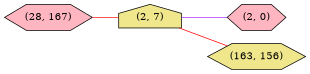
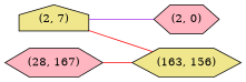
  graph {
    rankdir=LR
    node [fillcolor=khaki shape=hexagon style=filled]
    edge [color=red weight=1]
    "(2, 7)" [shape=house]
    n2 [fillcolor=lightpink label="(2, 0)"]
    "(163, 156)"
    "(28, 167)" [fillcolor=lightpink]
    "(2, 7)" -- n2 [color=purple weight=4]
    "(2, 7)" -- "(163, 156)"
-   "(28, 167)" -- "(2, 7)"
+   "(28, 167)" -- "(163, 156)"
  }
